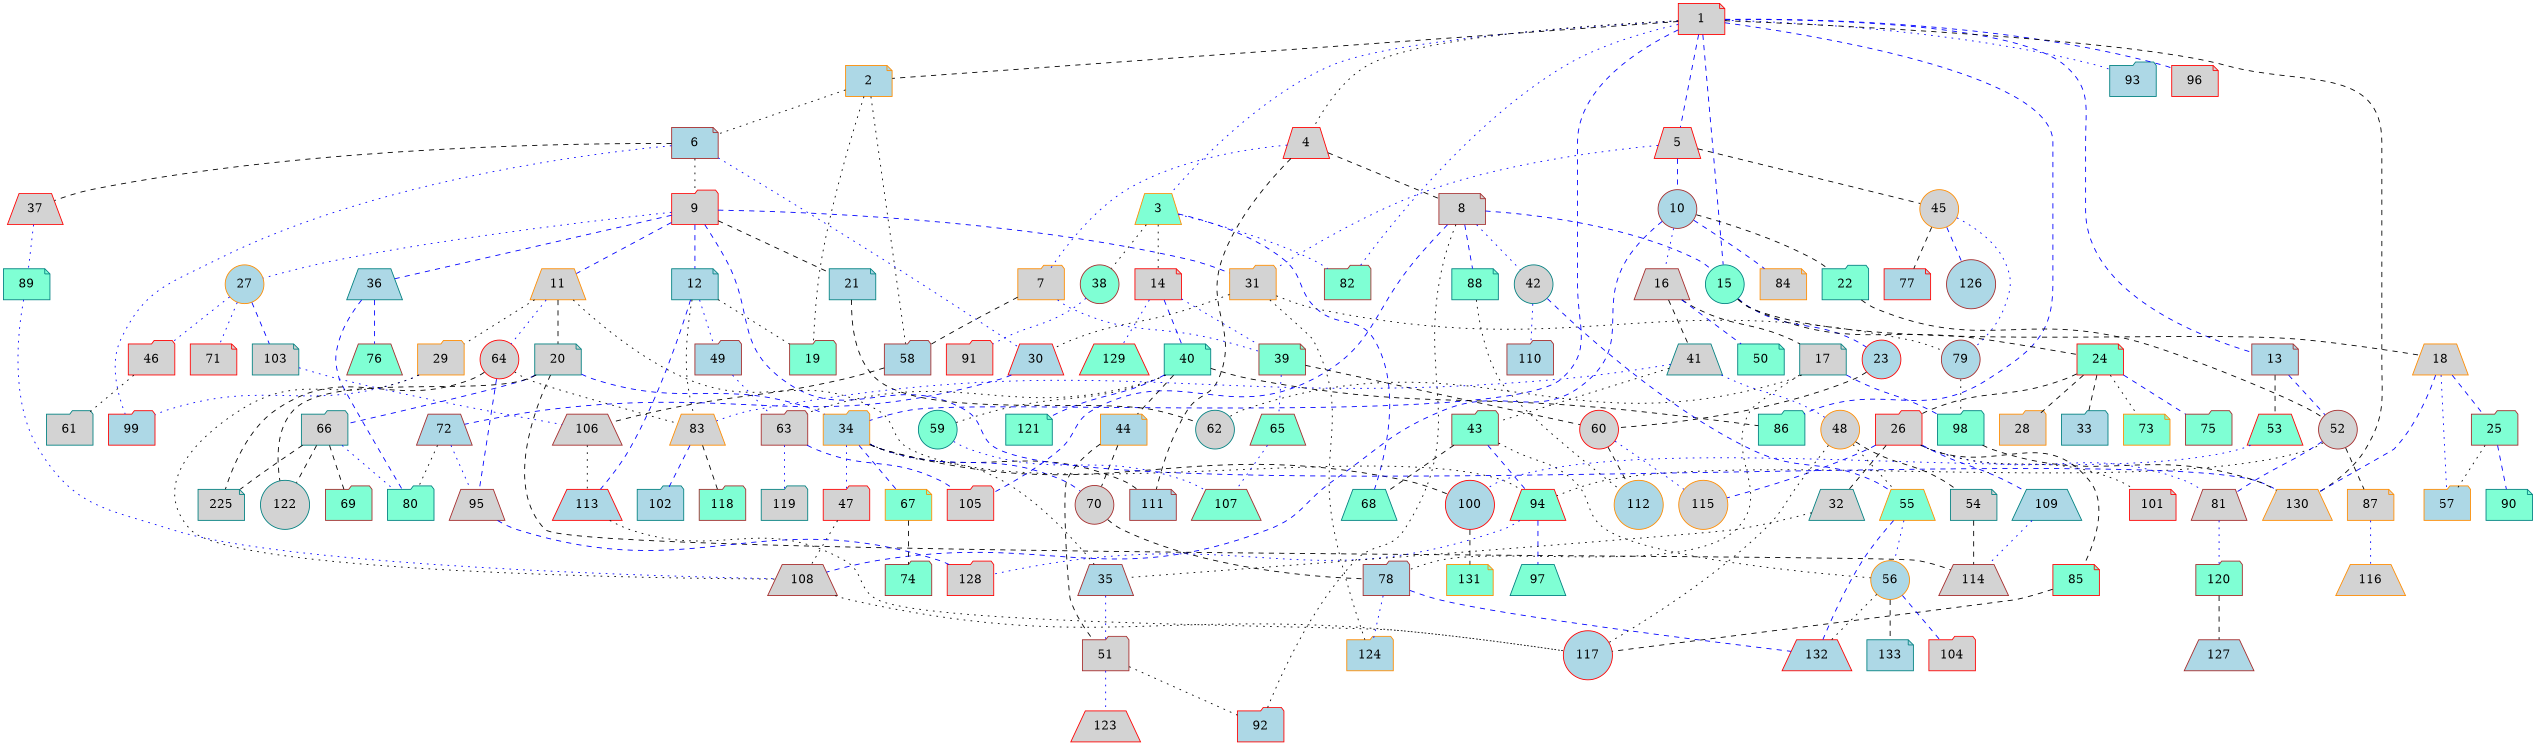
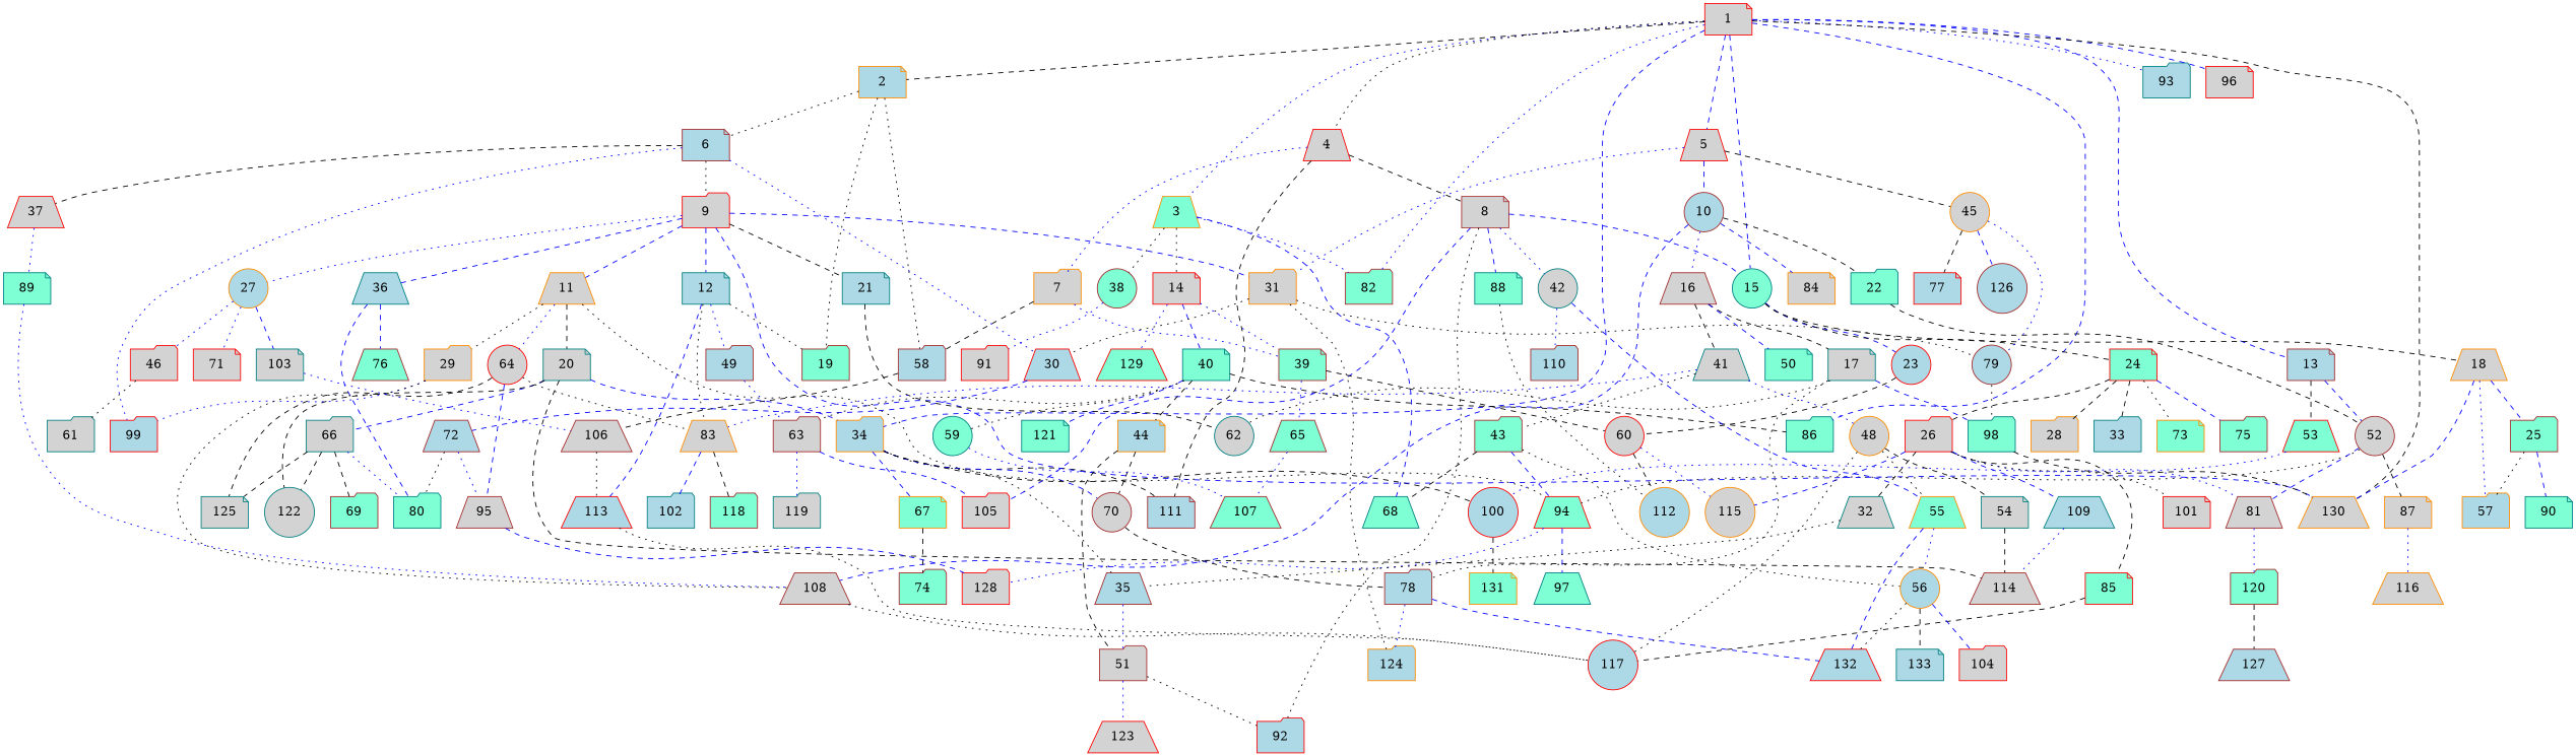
  graph {
    node [color=brown fillcolor=lightgrey shape=folder style=filled]
    edge [color=blue style=dashed]
    1 [color=red shape=note]
    2 [color=darkorange fillcolor=lightblue shape=note]
    3 [color=darkorange fillcolor=aquamarine shape=trapezium]
    4 [color=red shape=trapezium]
    5 [color=red shape=trapezium]
    13 [fillcolor=lightblue shape=note]
    15 [color=teal fillcolor=aquamarine shape=circle]
    34 [color=darkorange fillcolor=lightblue]
    82 [fillcolor=aquamarine]
    86 [color=teal fillcolor=aquamarine]
    93 [color=teal fillcolor=lightblue]
    96 [color=red shape=note]
    130 [color=darkorange shape=trapezium]
    6 [fillcolor=lightblue shape=note]
    19 [fillcolor=aquamarine]
    58 [fillcolor=lightblue]
    14 [color=red shape=note]
    38 [fillcolor=aquamarine shape=circle]
    68 [color=teal fillcolor=aquamarine shape=trapezium]
    7 [color=darkorange]
    8 [shape=note]
    111 [fillcolor=lightblue shape=note]
    10 [fillcolor=lightblue shape=circle]
    31 [color=darkorange]
    45 [color=darkorange shape=circle]
    52 [shape=circle]
    53 [color=red fillcolor=aquamarine shape=trapezium]
    18 [color=darkorange shape=trapezium]
    23 [color=red fillcolor=lightblue shape=circle]
    24 [color=red fillcolor=aquamarine shape=note]
    35 [fillcolor=lightblue shape=trapezium]
-   47 [color=red]
    67 [color=darkorange fillcolor=aquamarine shape=note]
    70 [shape=circle]
    100 [color=red fillcolor=lightblue shape=circle]
    9 [color=red]
    30 [color=red fillcolor=lightblue shape=trapezium]
    37 [color=red shape=trapezium]
    99 [color=red fillcolor=lightblue]
    106 [shape=trapezium]
    39 [fillcolor=aquamarine shape=note]
    40 [color=teal fillcolor=aquamarine shape=note]
    129 [color=red fillcolor=aquamarine shape=trapezium]
    91 [color=red]
    42 [color=teal shape=circle]
    88 [color=teal fillcolor=aquamarine shape=note]
    92 [color=red fillcolor=lightblue]
    105 [color=red]
    16 [shape=trapezium]
    22 [color=teal fillcolor=aquamarine]
    84 [color=darkorange shape=note]
    108 [shape=trapezium]
    79 [fillcolor=lightblue shape=circle]
    124 [color=darkorange fillcolor=lightblue]
    77 [color=red fillcolor=lightblue shape=note]
    126 [fillcolor=lightblue shape=circle]
    11 [color=darkorange shape=trapezium]
    12 [color=teal fillcolor=lightblue shape=note]
    21 [color=teal fillcolor=lightblue shape=note]
    27 [color=darkorange fillcolor=lightblue shape=circle]
    36 [color=teal fillcolor=lightblue shape=trapezium]
    72 [fillcolor=lightblue shape=trapezium]
    89 [color=teal fillcolor=aquamarine shape=note]
    60 [color=red shape=circle]
    65 [fillcolor=aquamarine shape=trapezium]
    55 [color=darkorange fillcolor=aquamarine shape=trapezium]
    110 [fillcolor=lightblue]
    112 [color=darkorange fillcolor=lightblue shape=circle]
    20 [color=teal shape=note]
    29 [color=darkorange]
    64 [color=red shape=circle]
    94 [color=red fillcolor=aquamarine shape=trapezium]
    49 [fillcolor=lightblue]
    83 [color=darkorange shape=trapezium]
    113 [color=red fillcolor=lightblue shape=trapezium]
    62 [color=teal shape=circle]
    46 [color=red]
    71 [color=red shape=note]
    103 [color=teal shape=note]
    76 [fillcolor=aquamarine shape=trapezium]
    80 [color=teal fillcolor=aquamarine]
    17 [color=teal shape=note]
    41 [color=teal shape=trapezium]
    50 [color=teal fillcolor=aquamarine shape=note]
    117 [color=red fillcolor=lightblue shape=circle]
    66 [color=teal]
    114 [shape=trapezium]
    122 [color=teal shape=circle]
    95 [shape=trapezium]
-   125 [color=teal shape=note label=225]
+   125 [color=teal shape=note]
    97 [color=teal fillcolor=aquamarine shape=trapezium]
    128 [color=red]
    63
    102 [color=teal fillcolor=lightblue]
    118 [fillcolor=aquamarine]
    81 [shape=trapezium]
    87 [color=darkorange shape=note]
    44 [color=darkorange fillcolor=lightblue shape=note]
    59 [color=teal fillcolor=aquamarine shape=circle]
    121 [color=teal fillcolor=aquamarine shape=note]
    25 [fillcolor=aquamarine]
    57 [color=darkorange fillcolor=lightblue]
    26 [color=red]
    28 [color=darkorange]
    33 [color=teal fillcolor=lightblue]
    73 [color=darkorange fillcolor=aquamarine shape=note]
    75 [fillcolor=aquamarine]
    78 [fillcolor=lightblue]
    98 [color=teal fillcolor=aquamarine]
    43 [fillcolor=aquamarine]
    48 [color=darkorange shape=circle]
    132 [color=red fillcolor=lightblue shape=trapezium]
    90 [color=teal fillcolor=aquamarine shape=note]
    69 [fillcolor=aquamarine]
    115 [color=darkorange shape=circle]
    32 [color=teal shape=trapezium]
    85 [color=red fillcolor=aquamarine shape=note]
    101 [color=red shape=note]
    109 [color=teal fillcolor=lightblue shape=trapezium]
    120 [fillcolor=aquamarine]
    61 [color=teal]
    51
    74 [fillcolor=aquamarine]
    131 [color=darkorange fillcolor=aquamarine shape=note]
    123 [color=red shape=trapezium]
    107 [fillcolor=aquamarine shape=trapezium]
    119 [color=teal]
    56 [color=darkorange fillcolor=lightblue shape=circle]
    54 [color=teal shape=note]
    104 [color=red]
    133 [color=teal fillcolor=lightblue shape=note]
    116 [color=darkorange shape=trapezium]
    127 [fillcolor=lightblue shape=trapezium]
    1 -- 2 [color=black]
    1 -- 3 [style=dotted]
    1 -- 4 [color=black style=dotted]
    1 -- 5
    1 -- 13
    1 -- 15
    1 -- 34
    1 -- 82 [style=dotted]
    1 -- 86
    1 -- 93 [style=dotted]
    1 -- 96
    1 -- 130 [color=black]
    2 -- 6 [color=black style=dotted]
    2 -- 19 [color=black style=dotted]
    2 -- 58 [color=black style=dotted]
    3 -- 82 [style=dotted]
    3 -- 14 [color=black style=dotted]
    3 -- 38 [color=black style=dotted]
    3 -- 68
    4 -- 7 [style=dotted]
    4 -- 8 [color=black]
    4 -- 111 [color=black]
    5 -- 10
    5 -- 31 [style=dotted]
    5 -- 45 [color=black]
    13 -- 52
    13 -- 53 [color=black]
    15 -- 18 [color=black]
    15 -- 23
    15 -- 24 [color=black]
    34 -- 111 [color=black]
    34 -- 35 [color=black style=dotted]
-   34 -- 47 [style=dotted]
    34 -- 67
    34 -- 70
    34 -- 100 [color=black]
    6 -- 9 [color=black style=dotted]
    6 -- 30 [style=dotted]
    6 -- 37 [color=black]
    6 -- 99 [style=dotted]
    58 -- 106 [color=black]
    14 -- 39 [style=dotted]
    14 -- 40
    14 -- 129 [style=dotted]
    38 -- 91 [style=dotted]
    7 -- 58 [color=black]
    7 -- 39 [style=dotted]
    8 -- 15
    8 -- 42 [style=dotted]
    8 -- 88
    8 -- 92 [color=black style=dotted]
    8 -- 105
    10 -- 16 [style=dotted]
    10 -- 22 [color=black]
    10 -- 84
    10 -- 108
    31 -- 30 [color=black style=dotted]
    31 -- 79 [color=black style=dotted]
    31 -- 124 [color=black style=dotted]
    45 -- 79 [style=dotted]
    45 -- 77 [color=black]
    45 -- 126
    52 -- 94 [color=black style=dotted]
    52 -- 81
    52 -- 87 [color=black]
    53 -- 100 [style=dotted]
    18 -- 130
    18 -- 25
    18 -- 57 [style=dotted]
    23 -- 60 [color=black]
    24 -- 26 [color=black]
    24 -- 28 [color=black]
    24 -- 33 [color=black]
    24 -- 73 [color=black style=dotted]
    24 -- 75
    35 -- 51 [style=dotted]
-   47 -- 108 [color=black style=dotted]
    67 -- 74 [color=black]
    70 -- 78 [color=black]
    100 -- 131 [color=black]
    9 -- 130
    9 -- 31
    9 -- 11
    9 -- 12
    9 -- 21 [color=black]
    9 -- 27 [style=dotted]
    9 -- 36
    30 -- 72
    37 -- 89 [style=dotted]
    106 -- 113 [color=black style=dotted]
    39 -- 60 [color=black]
    39 -- 65 [style=dotted]
    40 -- 86 [color=black]
    40 -- 63 [color=black style=dotted]
    40 -- 44 [color=black]
    40 -- 59 [color=black style=dotted]
    40 -- 121
    42 -- 55
    42 -- 110 [style=dotted]
    88 -- 112 [color=black style=dotted]
    16 -- 17 [color=black]
    16 -- 41 [color=black]
    16 -- 50
    22 -- 52 [color=black]
    108 -- 117 [color=black style=dotted]
    79 -- 98 [color=black style=dotted]
    11 -- 20 [color=black]
    11 -- 29 [color=black style=dotted]
    11 -- 64 [style=dotted]
    11 -- 94 [color=black style=dotted]
    12 -- 19 [color=black style=dotted]
    12 -- 49 [style=dotted]
    12 -- 83 [color=black style=dotted]
    12 -- 113
    21 -- 62 [color=black]
    27 -- 46 [style=dotted]
    27 -- 71 [style=dotted]
    27 -- 103
    36 -- 76
    36 -- 80
    72 -- 80 [color=black style=dotted]
    72 -- 95 [style=dotted]
    89 -- 108 [style=dotted]
    60 -- 112 [color=black]
    60 -- 115 [style=dotted]
    65 -- 107 [style=dotted]
    55 -- 132
    55 -- 56 [style=dotted]
    20 -- 34
    20 -- 66
    20 -- 114 [color=black]
    20 -- 122 [color=black]
    29 -- 99 [style=dotted]
    29 -- 108 [color=black style=dotted]
    64 -- 83 [color=black style=dotted]
    64 -- 95
    64 -- 125 [color=black]
    94 -- 97
    94 -- 128 [style=dotted]
    49 -- 63 [style=dotted]
    83 -- 102
    83 -- 118 [color=black]
    113 -- 117 [color=black style=dotted]
    46 -- 61 [color=black style=dotted]
    103 -- 106 [style=dotted]
    17 -- 62 [color=black style=dotted]
    17 -- 78 [color=black style=dotted]
    17 -- 98
    41 -- 83 [style=dotted]
    41 -- 43 [color=black style=dotted]
    41 -- 48 [style=dotted]
    66 -- 80 [style=dotted]
    66 -- 122 [color=black]
    66 -- 125 [color=black]
    66 -- 69 [color=black]
    95 -- 128
    63 -- 105
    63 -- 119 [style=dotted]
    81 -- 120 [style=dotted]
    87 -- 116 [style=dotted]
    44 -- 70 [color=black]
    44 -- 51 [color=black]
    59 -- 107 [style=dotted]
    25 -- 57 [color=black style=dotted]
    25 -- 90
    26 -- 81 [style=dotted]
    26 -- 115
    26 -- 32 [color=black]
    26 -- 85 [color=black]
    26 -- 101 [color=black style=dotted]
    26 -- 109
    78 -- 124 [style=dotted]
    78 -- 132
    98 -- 130 [color=black]
    43 -- 68 [color=black]
    43 -- 94
    43 -- 56 [color=black style=dotted]
    48 -- 55 [color=black style=dotted]
    48 -- 117 [color=black style=dotted]
    48 -- 54 [color=black]
    32 -- 35 [color=black style=dotted]
    85 -- 117 [color=black]
    109 -- 114 [style=dotted]
    120 -- 127 [color=black]
    51 -- 92 [color=black style=dotted]
    51 -- 123 [style=dotted]
    56 -- 132 [color=black style=dotted]
    56 -- 104
    56 -- 133 [color=black]
    54 -- 114 [color=black]
  }
